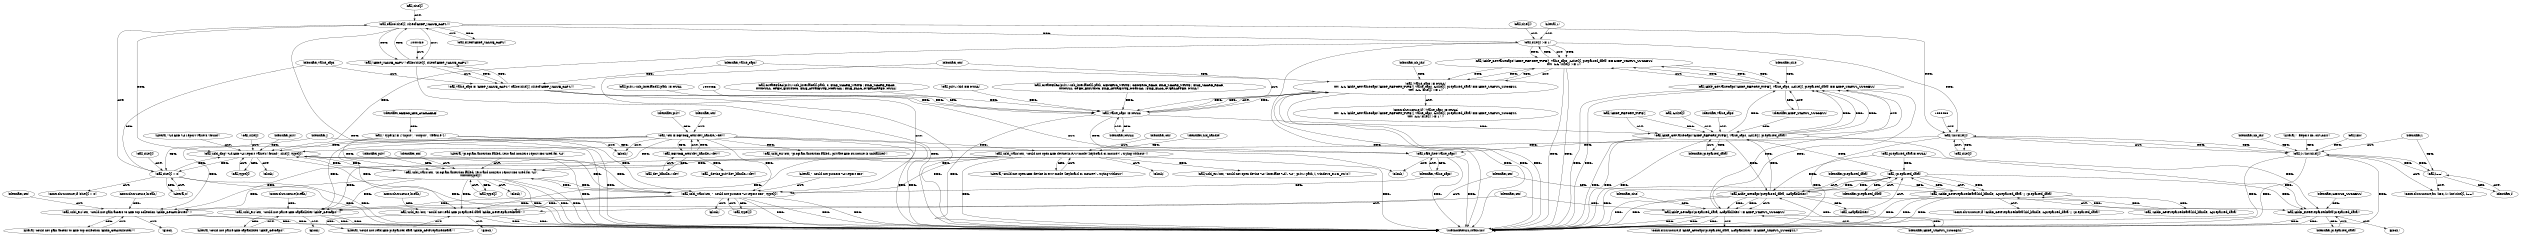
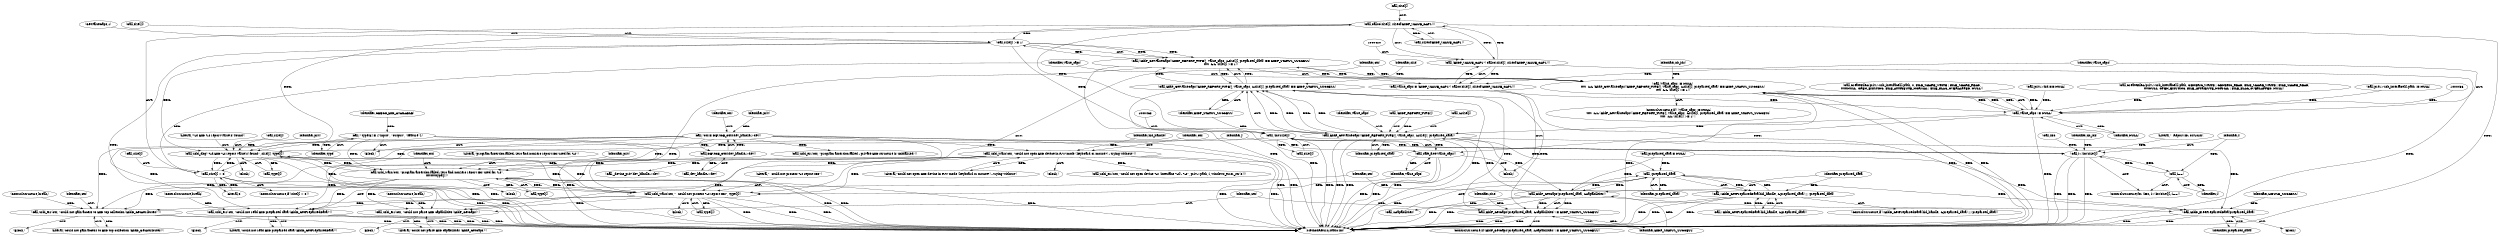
  digraph {
    n1 [label="(Call,calloc(size[j], sizeof(HIDP_VALUE_CAPS)))"]
    n2 [label="(Call,usbi_dbg(\"%d HID %s report value(s) found\", size[j], type[j]))"]
    n3 [label="(Call,(int)size[j])"]
    n4 [label="(Call,size[j] >= 1)"]
    n5 [label="(Call,(HIDP_VALUE_CAPS*) calloc(size[j], sizeof(HIDP_VALUE_CAPS)))"]
    n6 [label="(MethodReturn,static int)"]
    n7 [label="(Call,sizeof(HIDP_VALUE_CAPS))"]
    n8 [label="(Call,size[j] > 0)"]
    n9 [label="(Call,usbi_warn(ctx, \"program assertion failed: zero and nonzero report IDs used for %s\",\n\t\t\t\t\t\t\t\ttype[j]))"]
    n10 [label="(Call,usbi_warn(ctx, \"  could not process %s report IDs\", type[j]))"]
    n11 [label="(Block,)"]
    n12 [label="(Call,type[j])"]
    n13 [label="(Call,i<(int)size[j])"]
    n14 [label="(Call,size[j])"]
    n15 [label="(Call,(HidP_GetValueCaps((HIDP_REPORT_TYPE)j, value_caps, &size[j], preparsed_data) == HIDP_STATUS_SUCCESS)\n\t\t\t\t  && (size[j] >= 1))"]
    n16 [label="(Call,value_caps = (HIDP_VALUE_CAPS*) calloc(size[j], sizeof(HIDP_VALUE_CAPS)))"]
    n17 [label="(Literal,0)"]
    n18 [label="(ControlStructure,if (size[j] > 0))"]
    n19 [label="(Call,usbi_err(ctx, \"could not gain access to HID top collection (HidD_GetAttributes)\"))"]
    n20 [label="(Call,usbi_err(ctx, \"could not read HID preparsed data (HidD_GetPreparsedData)\"))"]
    n21 [label="(Call,usbi_err(ctx, \"could not parse HID capabilities (HidP_GetCaps)\"))"]
    n22 [label="(Block,)"]
    n23 [label="(Call,type[j])"]
    n24 [label="(Block,)"]
    n25 [label="(Call,type[j])"]
    n26 [label="(Call,i++)"]
    n27 [label="(ControlStructure,for (i=0; i<(int)size[j]; i++))"]
    n28 [label="(Call,(value_caps != NULL)\n\t\t\t\t  && (HidP_GetValueCaps((HIDP_REPORT_TYPE)j, value_caps, &size[j], preparsed_data) == HIDP_STATUS_SUCCESS)\n\t\t\t\t  && (size[j] >= 1))"]
    n29 [label="(Call,HidP_GetValueCaps((HIDP_REPORT_TYPE)j, value_caps, &size[j], preparsed_data) == HIDP_STATUS_SUCCESS)"]
-   n30 [label="(Literal,1)"]
+   n30 [label="(GetValueCaps,1)"]
    n31 [label="(Call,* type[3] = {\"input\", \"output\", \"feature\"})"]
    n32 [label="(Block,)"]
+   n33 [label="(Identifier,type)"]
    n34 [label="(Literal,\"could not gain access to HID top collection (HidD_GetAttributes)\")"]
    n35 [label="(Block,)"]
    n36 [label="(Block,)"]
    n37 [label="(Literal,\"could not read HID preparsed data (HidD_GetPreparsedData)\")"]
    n38 [label="(Literal,\"could not parse HID capabilities (HidP_GetCaps)\")"]
    n39 [label="(Block,)"]
    n40 [label="(Call,*ctx = DEVICE_CTX(dev_handle->dev))"]
    n41 [label="(Call,DEVICE_CTX(dev_handle->dev))"]
    n42 [label="(Call,usbi_warn(ctx, \"could not open HID device in R/W mode (keyboard or mouse?) - trying without\"))"]
    n43 [label="(Call,usbi_err(ctx, \"program assertion failed - private HID structure is unitialized\"))"]
    n44 [label="(Call,dev_handle->dev)"]
    n45 [label="(Call,_device_priv(dev_handle->dev))"]
    n46 [label="(Literal,\"could not open HID device in R/W mode (keyboard or mouse?) - trying without\")"]
    n47 [label="(Block,)"]
    n48 [label="(Call,usbi_err(ctx, \"could not open device %s (interface %d): %s\", priv->path, i, windows_error_str(0)))"]
    n49 [label="(Call,value_caps != NULL)"]
    n50 [label="(Block,)"]
    n51 [label="(Call,HidP_GetValueCaps((HIDP_REPORT_TYPE)j, value_caps, &size[j], preparsed_data))"]
    n52 [label="(Call,safe_free(value_caps))"]
    n53 [label="(Identifier,NULL)"]
    n54 [label="(ControlStructure,if ( (value_caps != NULL)\n\t\t\t\t  && (HidP_GetValueCaps((HIDP_REPORT_TYPE)j, value_caps, &size[j], preparsed_data) == HIDP_STATUS_SUCCESS)\n\t\t\t\t  && (size[j] >= 1) ))"]
    n55 [label="(Call,!preparsed_data)"]
    n56 [label="(Call,HidP_GetCaps(preparsed_data, &capabilities))"]
    n57 [label="(Call,HidD_FreePreparsedData(preparsed_data))"]
    n58 [label="(Identifier,preparsed_data)"]
    n59 [label="(Identifier,value_caps)"]
    n60 [label="(Call,!HidD_GetPreparsedData(hid_handle, &preparsed_data) || !preparsed_data)"]
    n61 [label="(Identifier,preparsed_data)"]
    n62 [label="(Call,HidP_GetCaps(preparsed_data, &capabilities) != HIDP_STATUS_SUCCESS)"]
    n63 [label="(Call,&capabilities)"]
    n64 [label="(Identifier,HIDP_STATUS_SUCCESS)"]
    n65 [label="(Block,)"]
    n66 [label="(Identifier,preparsed_data)"]
    n67 [label="(Call,!HidD_GetPreparsedData(hid_handle, &preparsed_data))"]
    n68 [label="(ControlStructure,if (!HidD_GetPreparsedData(hid_handle, &preparsed_data) || !preparsed_data))"]
    n69 [label="(Identifier,HIDP_STATUS_SUCCESS)"]
    n70 [label="(ControlStructure,if (HidP_GetCaps(preparsed_data, &capabilities) != HIDP_STATUS_SUCCESS))"]
    n71 [label="(Identifier,i)"]
    n72 [label="(Identifier,value_caps)"]
    n73 [label="(Identifier,value_caps)"]
    n74 [label="(Call,(HIDP_REPORT_TYPE)j)"]
    n75 [label="(Identifier,priv)"]
    n76 [label="(Identifier,nb_ids)"]
    n77 [label="(ControlStructure,break;)"]
    n78 [label="(Identifier,size)"]
    n79 [label="(Literal,\"  could not process %s report IDs\")"]
    n80 [label="(Call,size[j])"]
    n81 [label="(Call,CreateFileA(priv->usb_interface[i].path, 0, FILE_SHARE_WRITE | FILE_SHARE_READ,\n\t\t\t\t\tNULL, OPEN_EXISTING, FILE_ATTRIBUTE_NORMAL | FILE_FLAG_OVERLAPPED, NULL))"]
    n82 [label="(Identifier,LIBUSB_SUCCESS)"]
    n83 [label="(Literal,\"  Report ID: 0x%02X\")"]
    n84 [label="(Call,&size[j])"]
    n85 [label="(Identifier,ctx)"]
    n86 [label="(Identifier,ctx)"]
    n87 [label="(Call,priv->hid == NULL)"]
    n88 [label="(Identifier,ctx)"]
    n89 [label="(Call,CreateFileA(priv->usb_interface[i].path, GENERIC_WRITE | GENERIC_READ, FILE_SHARE_WRITE | FILE_SHARE_READ,\n\t\t\t\tNULL, OPEN_EXISTING, FILE_ATTRIBUTE_NORMAL | FILE_FLAG_OVERLAPPED, NULL))"]
    n90 [label="(Identifier,value_caps)"]
    n91 [label="(Identifier,ctx)"]
    n92 [label="(Identifier,hid_handle)"]
    n93 [label="(Identifier,preparsed_data)"]
    n94 [label="(Identifier,CHECK_HID_AVAILABLE)"]
    n95 [label="(Identifier,priv)"]
    n96 [label="(Identifier,ctx)"]
    n97 [label="(Call,preparsed_data = NULL)"]
    n98 [label="(Identifier,nb_ids)"]
    n99 [label="(ControlStructure,break;)"]
    n100 [label="(Literal,\"%d HID %s report value(s) found\")"]
    n101 [label="(Literal,\"program assertion failed: zero and nonzero report IDs used for %s\")"]
    n102 [label="(Identifier,priv)"]
    n103 [label="(Call,i=0)"]
    n104 [label="(Call,size[j])"]
    n105 [label="(Call,priv->usb_interface[i].path != NULL)"]
    n106 [label="(Call,size[j])"]
    n107 [label="(Identifier,j)"]
    n108 [label="(Identifier,i)"]
    n109 [label="(Identifier,ctx)"]
    n110 [label="(Identifier,ctx)"]
    n111 [label="(ControlStructure,break;)"]
    n112 [label="(Identifier,size)"]
    n113 [label="(Call,size[j])"]
    1000468
    1000420
    1000436
    n1 -> n2 [label="DDG: "]
    n1 -> n3 [label="DDG: "]
    n1 -> n4 [label="DDG: "]
    n1 -> n5 [label="AST: "]
    n1 -> n5 [label="DDG: "]
    n1 -> n6 [label="DDG: "]
    n1 -> n7 [label="DDG: "]
    n2 -> n6 [label="DDG: "]
    n2 -> n6 [label="DDG: "]
    n2 -> n8 [label="DDG: "]
    n2 -> n9 [label="DDG: "]
    n2 -> n10 [label="DDG: "]
    n2 -> n11 [label="AST: "]
    n2 -> n12 [label="CFG: "]
    n3 -> n2 [label="DDG: "]
    n3 -> n6 [label="DDG: "]
    n3 -> n13 [label="AST: "]
    n3 -> n13 [label="DDG: "]
    n3 -> n14 [label="CFG: "]
    n4 -> n2 [label="DDG: "]
    n4 -> n3 [label="DDG: "]
    n4 -> n6 [label="DDG: "]
    n4 -> n15 [label="AST: "]
    n4 -> n15 [label="DDG: "]
    n4 -> n15 [label="DDG: "]
    n5 -> n1 [label="CFG: "]
    n5 -> n6 [label="DDG: "]
    n5 -> n16 [label="AST: "]
    n5 -> n16 [label="DDG: "]
    n7 -> n1 [label="AST: "]
    n8 -> n1 [label="AST: "]
    n8 -> n2 [label="DDG: "]
    n8 -> n6 [label="DDG: "]
    n8 -> n6 [label="DDG: "]
    n8 -> n17 [label="CFG: "]
    n8 -> n18 [label="AST: "]
    n9 -> n2 [label="DDG: "]
    n9 -> n6 [label="DDG: "]
    n9 -> n6 [label="DDG: "]
    n9 -> n6 [label="DDG: "]
    n9 -> n10 [label="DDG: "]
    n9 -> n19 [label="DDG: "]
    n9 -> n20 [label="DDG: "]
    n9 -> n21 [label="DDG: "]
    n9 -> n22 [label="AST: "]
    n9 -> n23 [label="CFG: "]
    n10 -> n2 [label="DDG: "]
    n10 -> n6 [label="DDG: "]
    n10 -> n6 [label="DDG: "]
    n10 -> n6 [label="DDG: "]
    n10 -> n9 [label="DDG: "]
    n10 -> n19 [label="DDG: "]
    n10 -> n20 [label="DDG: "]
    n10 -> n21 [label="DDG: "]
    n10 -> n24 [label="AST: "]
    n10 -> n25 [label="CFG: "]
    n12 -> n2 [label="AST: "]
    n13 -> n3 [label="CFG: "]
    n13 -> n6 [label="DDG: "]
    n13 -> n6 [label="DDG: "]
    n13 -> n6 [label="DDG: "]
    n13 -> n26 [label="DDG: "]
    n13 -> n27 [label="AST: "]
    n14 -> n3 [label="AST: "]
    n15 -> n4 [label="CFG: "]
    n15 -> n6 [label="DDG: "]
    n15 -> n6 [label="DDG: "]
    n15 -> n28 [label="AST: "]
    n15 -> n28 [label="DDG: "]
    n15 -> n28 [label="DDG: "]
    n15 -> n29 [label="CFG: "]
    n16 -> n5 [label="CFG: "]
    n16 -> n6 [label="DDG: "]
    n16 -> n49 [label="DDG: "]
    n16 -> n50 [label="AST: "]
-   n17 -> n8 [label="AST: "]
+   n17 -> n8 [label="DDG: "]
    n19 -> n6 [label="DDG: "]
    n19 -> n6 [label="DDG: "]
    n19 -> n34 [label="CFG: "]
    n19 -> n35 [label="AST: "]
    n20 -> n6 [label="DDG: "]
    n20 -> n6 [label="DDG: "]
    n20 -> n36 [label="AST: "]
    n20 -> n37 [label="CFG: "]
    n21 -> n6 [label="DDG: "]
    n21 -> n6 [label="DDG: "]
    n21 -> n38 [label="CFG: "]
    n21 -> n39 [label="AST: "]
    n23 -> n9 [label="AST: "]
    n25 -> n10 [label="AST: "]
    n26 -> n13 [label="DDG: "]
    n26 -> n27 [label="AST: "]
    n26 -> n71 [label="CFG: "]
    n28 -> n6 [label="DDG: "]
    n28 -> n6 [label="DDG: "]
    n28 -> n6 [label="DDG: "]
    n28 -> n15 [label="CFG: "]
    n28 -> n49 [label="CFG: "]
    n28 -> n54 [label="AST: "]
    n29 -> n6 [label="DDG: "]
    n29 -> n6 [label="DDG: "]
    n29 -> n15 [label="AST: "]
    n29 -> n15 [label="DDG: "]
    n29 -> n15 [label="DDG: "]
    n29 -> n62 [label="DDG: "]
    n29 -> n64 [label="CFG: "]
    n30 -> n4 [label="AST: "]
    n31 -> n2 [label="DDG: "]
    n31 -> n6 [label="DDG: "]
    n31 -> n9 [label="DDG: "]
    n31 -> n10 [label="DDG: "]
    n31 -> n32 [label="AST: "]
+   n31 -> n33 [label="CFG: "]
+   n33 -> n31 [label="AST: "]
    n34 -> n19 [label="AST: "]
    n37 -> n20 [label="AST: "]
    n38 -> n21 [label="AST: "]
    n40 -> n6 [label="DDG: "]
    n40 -> n6 [label="DDG: "]
    n40 -> n9 [label="DDG: "]
    n40 -> n10 [label="DDG: "]
    n40 -> n19 [label="DDG: "]
    n40 -> n20 [label="DDG: "]
    n40 -> n21 [label="DDG: "]
    n40 -> n32 [label="AST: "]
    n40 -> n41 [label="CFG: "]
    n40 -> n42 [label="DDG: "]
    n40 -> n43 [label="DDG: "]
    n41 -> n40 [label="AST: "]
    n41 -> n40 [label="DDG: "]
    n41 -> n44 [label="CFG: "]
    n41 -> n45 [label="DDG: "]
    n42 -> n6 [label="DDG: "]
    n42 -> n6 [label="DDG: "]
    n42 -> n9 [label="DDG: "]
    n42 -> n10 [label="DDG: "]
    n42 -> n19 [label="DDG: "]
    n42 -> n20 [label="DDG: "]
    n42 -> n21 [label="DDG: "]
    n42 -> n46 [label="CFG: "]
    n42 -> n47 [label="AST: "]
    n42 -> n48 [label="DDG: "]
    n44 -> n41 [label="AST: "]
    n46 -> n42 [label="AST: "]
    n49 -> n6 [label="DDG: "]
    n49 -> n28 [label="AST: "]
    n49 -> n28 [label="DDG: "]
    n49 -> n28 [label="DDG: "]
    n49 -> n51 [label="DDG: "]
    n49 -> n52 [label="DDG: "]
    n49 -> n53 [label="CFG: "]
    n51 -> n6 [label="DDG: "]
    n51 -> n6 [label="DDG: "]
    n51 -> n6 [label="DDG: "]
    n51 -> n29 [label="AST: "]
    n51 -> n29 [label="DDG: "]
    n51 -> n29 [label="DDG: "]
    n51 -> n29 [label="DDG: "]
    n51 -> n29 [label="DDG: "]
    n51 -> n52 [label="DDG: "]
    n51 -> n55 [label="DDG: "]
    n51 -> n56 [label="DDG: "]
    n51 -> n57 [label="DDG: "]
    n51 -> n58 [label="CFG: "]
    n52 -> n6 [label="DDG: "]
    n52 -> n6 [label="DDG: "]
    n52 -> n50 [label="AST: "]
    n52 -> n59 [label="CFG: "]
    n53 -> n49 [label="AST: "]
    n55 -> n6 [label="DDG: "]
    n55 -> n56 [label="DDG: "]
    n55 -> n57 [label="DDG: "]
    n55 -> n60 [label="AST: "]
    n55 -> n60 [label="DDG: "]
    n55 -> n61 [label="CFG: "]
    n56 -> n6 [label="DDG: "]
    n56 -> n6 [label="DDG: "]
    n56 -> n51 [label="DDG: "]
    n56 -> n55 [label="DDG: "]
    n56 -> n57 [label="DDG: "]
    n56 -> n62 [label="AST: "]
    n56 -> n62 [label="DDG: "]
    n56 -> n62 [label="DDG: "]
    n56 -> n63 [label="CFG: "]
    n57 -> n6 [label="DDG: "]
    n57 -> n6 [label="DDG: "]
    n57 -> n65 [label="AST: "]
    n57 -> n66 [label="CFG: "]
    n58 -> n51 [label="AST: "]
    n59 -> n10 [label="CFG: "]
    n59 -> n52 [label="AST: "]
    n60 -> n6 [label="DDG: "]
    n60 -> n6 [label="DDG: "]
    n60 -> n6 [label="DDG: "]
    n60 -> n55 [label="CFG: "]
    n60 -> n67 [label="CFG: "]
    n60 -> n68 [label="AST: "]
    n61 -> n55 [label="AST: "]
    n62 -> n6 [label="DDG: "]
    n62 -> n6 [label="DDG: "]
    n62 -> n6 [label="DDG: "]
    n62 -> n29 [label="DDG: "]
    n62 -> n69 [label="CFG: "]
    n62 -> n70 [label="AST: "]
    n63 -> n55 [label="AST: "]
    n64 -> n29 [label="AST: "]
    n64 -> n51 [label="CFG: "]
    n66 -> n57 [label="AST: "]
    n67 -> n60 [label="AST: "]
    n67 -> n60 [label="DDG: "]
    n69 -> n56 [label="CFG: "]
    n69 -> n62 [label="AST: "]
    n71 -> n26 [label="AST: "]
    n72 -> n51 [label="AST: "]
    n73 -> n16 [label="CFG: "]
    n73 -> n49 [label="AST: "]
    n74 -> n51 [label="AST: "]
    n74 -> n51 [label="DDG: "]
    n75 -> n40 [label="CFG: "]
    n76 -> n13 [label="CFG: "]
    n77 -> n21 [label="CFG: "]
    n78 -> n29 [label="CFG: "]
    n79 -> n10 [label="AST: "]
    n80 -> n4 [label="AST: "]
    n81 -> n49 [label="DDG: "]
    n82 -> n57 [label="CFG: "]
    n83 -> n13 [label="CFG: "]
    n84 -> n51 [label="AST: "]
    n85 -> n9 [label="AST: "]
    n86 -> n21 [label="AST: "]
    n86 -> n62 [label="CFG: "]
    n87 -> n49 [label="DDG: "]
    n88 -> n10 [label="AST: "]
    n88 -> n28 [label="CFG: "]
    n89 -> n49 [label="DDG: "]
    n90 -> n8 [label="CFG: "]
    n90 -> n16 [label="AST: "]
    n91 -> n42 [label="AST: "]
    n92 -> n42 [label="CFG: "]
    n93 -> n56 [label="AST: "]
    n93 -> n60 [label="CFG: "]
    n94 -> n31 [label="CFG: "]
    n95 -> n2 [label="CFG: "]
    n96 -> n19 [label="AST: "]
    n97 -> n55 [label="DDG: "]
    n97 -> n56 [label="DDG: "]
    n97 -> n57 [label="DDG: "]
    n98 -> n28 [label="CFG: "]
    n99 -> n20 [label="CFG: "]
    n100 -> n2 [label="AST: "]
    n101 -> n9 [label="AST: "]
    n102 -> n9 [label="CFG: "]
    n103 -> n13 [label="DDG: "]
    n104 -> n8 [label="AST: "]
    n105 -> n49 [label="DDG: "]
    n106 -> n2 [label="AST: "]
    n107 -> n8 [label="CFG: "]
    n107 -> n52 [label="CFG: "]
    n108 -> n13 [label="AST: "]
    n108 -> n26 [label="CFG: "]
    n109 -> n40 [label="AST: "]
    n110 -> n20 [label="AST: "]
    n110 -> n60 [label="CFG: "]
    n111 -> n19 [label="CFG: "]
    n112 -> n62 [label="CFG: "]
    n113 -> n1 [label="AST: "]
    1000468 -> n3 [label="AST: "]
    1000420 -> n5 [label="AST: "]
    1000436 -> n49 [label="CFG: "]
  }
